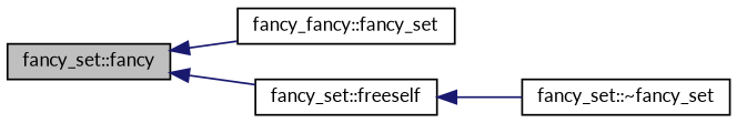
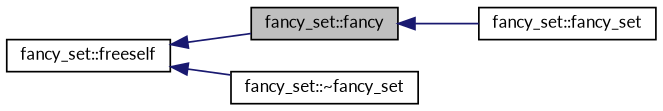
  digraph {
    fontname=Lato
    rankdir=LR
    node [color=black fillcolor=white fontname=Lato fontsize=10 shape=record style=filled]
    edge [color=midnightblue dir=back fontname=Lato fontsize=10 labelfontname=Helvetica labelfontsize=10 style=solid]
    n1 [fillcolor=grey75 fontcolor=black height=0.2 label="fancy_set::fancy" width=0.4]
-   n2 [height=0.2 label="fancy_fancy::fancy_set" width=0.4]
+   n2 [height=0.2 label="fancy_set::fancy_set" width=0.4]
    n3 [height=0.2 label="fancy_set::freeself" width=0.4]
    n4 [height=0.2 label="fancy_set::~fancy_set" width=0.4]
    n1 -> n2
-   n1 -> n3
+   n3 -> n1
    n3 -> n4
  }
